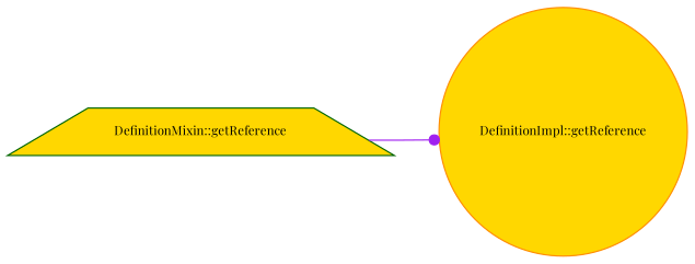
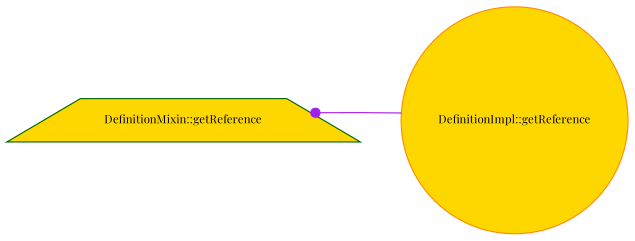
  digraph {
    rankdir=LR
    fontname="Playfair Display"
    node [fillcolor=gold fontname="Playfair Display" fontsize=10 style=filled]
    n1 [color=darkgreen fontcolor=black height=0.2 label="DefinitionMixin::getReference" shape=trapezium width=0.4]
    n2 [color=darkorange height=0.2 label="DefinitionImpl::getReference" shape=circle width=0.4]
-   n1 -> n2 [color=purple fontname="Playfair Display" fontsize=10 labelfontname=Helvetica labelfontsize=10 style=solid arrowhead=dot]
+   n2 -> n1 [color=purple fontname="Playfair Display" fontsize=10 labelfontname=Helvetica labelfontsize=10 style=solid arrowhead=dot]
  }
